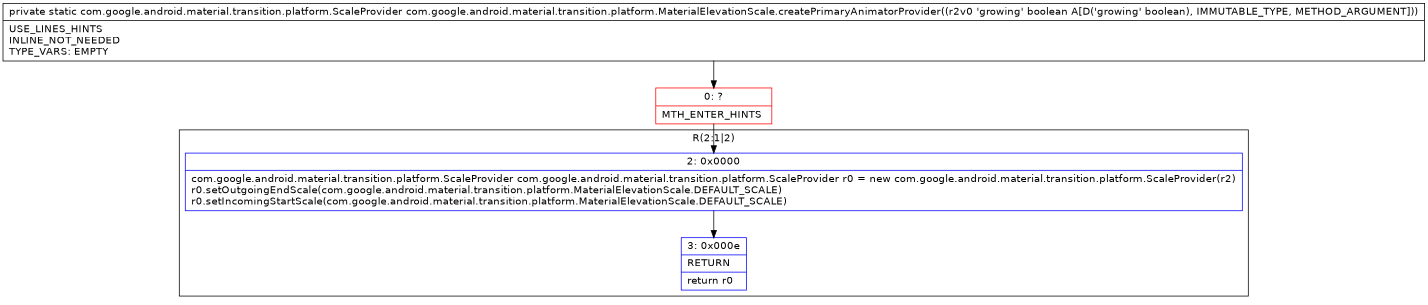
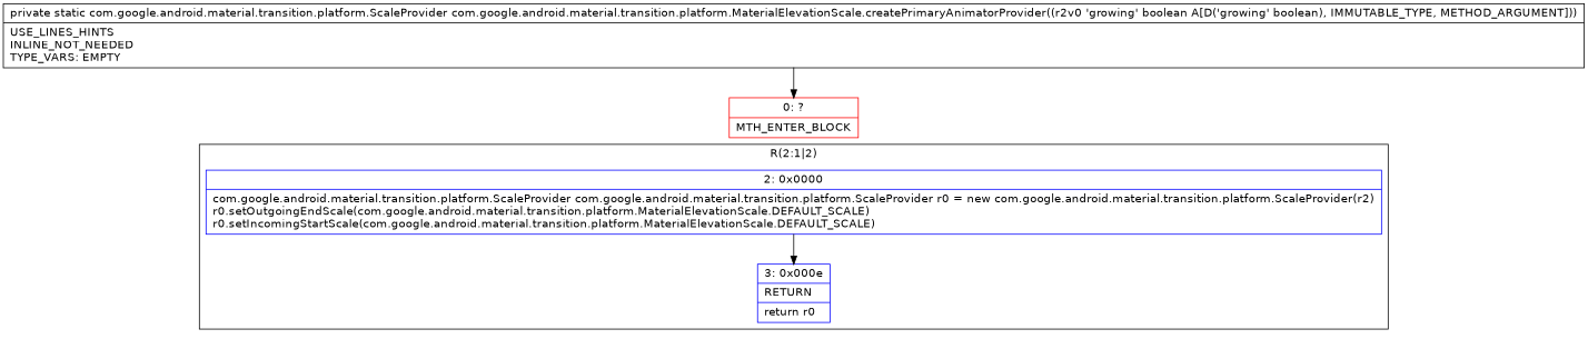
  digraph {
    fontname="DejaVu Sans"
    node [color=blue fontname="DejaVu Sans" shape=record]
    edge [fontname="DejaVu Sans"]
    n1 [label="{2\:\ 0x0000|com.google.android.material.transition.platform.ScaleProvider com.google.android.material.transition.platform.ScaleProvider r0 = new com.google.android.material.transition.platform.ScaleProvider(r2)\lr0.setOutgoingEndScale(com.google.android.material.transition.platform.MaterialElevationScale.DEFAULT_SCALE)\lr0.setIncomingStartScale(com.google.android.material.transition.platform.MaterialElevationScale.DEFAULT_SCALE)\l}"]
    n2 [label="{3\:\ 0x000e|RETURN\l|return r0\l}"]
-   n3 [color=red label="{0\:\ ?|MTH_ENTER_HINTS\l}"]
+   n3 [color=red label="{0\:\ ?|MTH_ENTER_BLOCK\l}"]
    n4 [label="{private static com.google.android.material.transition.platform.ScaleProvider com.google.android.material.transition.platform.MaterialElevationScale.createPrimaryAnimatorProvider((r2v0 'growing' boolean A[D('growing' boolean), IMMUTABLE_TYPE, METHOD_ARGUMENT]))  | USE_LINES_HINTS\lINLINE_NOT_NEEDED\lTYPE_VARS: EMPTY\l}" color=""]
    subgraph cluster_1 {
      label="R(2:1|2)"
      n1
      n2
    }
    n1 -> n2
-   n3 -> n1
    n4 -> n3
  }
